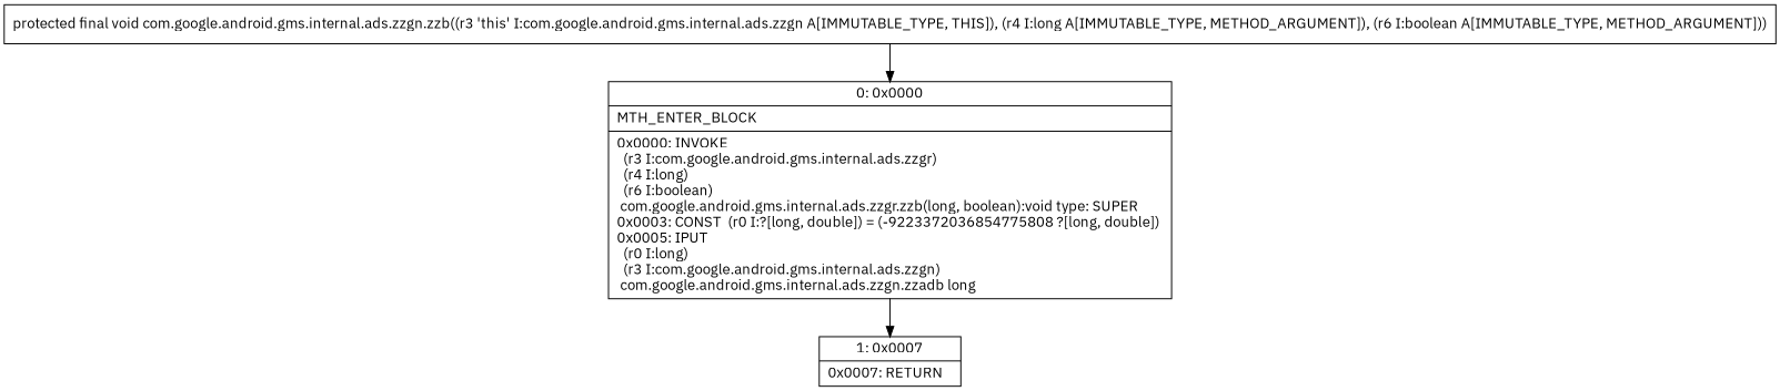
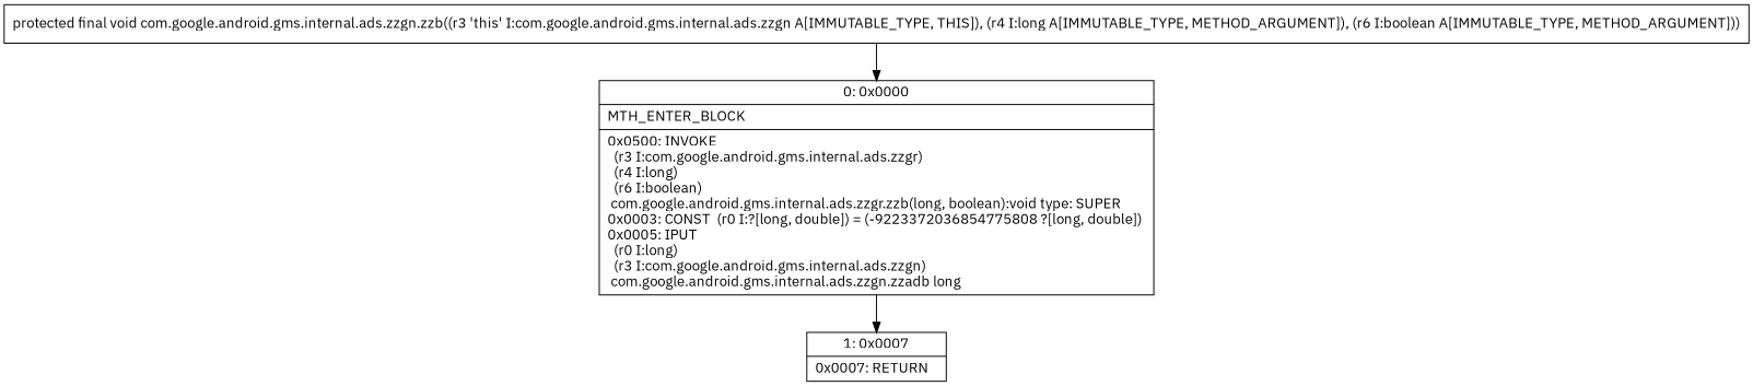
  digraph {
    fontname="IBM Plex Sans"
    node [shape=record fontname="IBM Plex Sans"]
    edge [fontname="IBM Plex Sans"]
-   n1 [label="{0\:\ 0x0000|MTH_ENTER_BLOCK\l|0x0000: INVOKE  \l  (r3 I:com.google.android.gms.internal.ads.zzgr)\l  (r4 I:long)\l  (r6 I:boolean)\l com.google.android.gms.internal.ads.zzgr.zzb(long, boolean):void type: SUPER \l0x0003: CONST  (r0 I:?[long, double]) = (\-9223372036854775808 ?[long, double]) \l0x0005: IPUT  \l  (r0 I:long)\l  (r3 I:com.google.android.gms.internal.ads.zzgn)\l com.google.android.gms.internal.ads.zzgn.zzadb long \l}"]
+   n1 [label="{0\:\ 0x0000|MTH_ENTER_BLOCK\l|0x0500: INVOKE  \l  (r3 I:com.google.android.gms.internal.ads.zzgr)\l  (r4 I:long)\l  (r6 I:boolean)\l com.google.android.gms.internal.ads.zzgr.zzb(long, boolean):void type: SUPER \l0x0003: CONST  (r0 I:?[long, double]) = (\-9223372036854775808 ?[long, double]) \l0x0005: IPUT  \l  (r0 I:long)\l  (r3 I:com.google.android.gms.internal.ads.zzgn)\l com.google.android.gms.internal.ads.zzgn.zzadb long \l}"]
    n2 [label="{1\:\ 0x0007|0x0007: RETURN   \l}"]
    n3 [label="{protected final void com.google.android.gms.internal.ads.zzgn.zzb((r3 'this' I:com.google.android.gms.internal.ads.zzgn A[IMMUTABLE_TYPE, THIS]), (r4 I:long A[IMMUTABLE_TYPE, METHOD_ARGUMENT]), (r6 I:boolean A[IMMUTABLE_TYPE, METHOD_ARGUMENT])) }"]
    n1 -> n2
    n3 -> n1
  }
